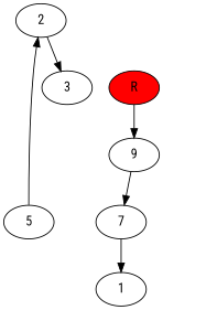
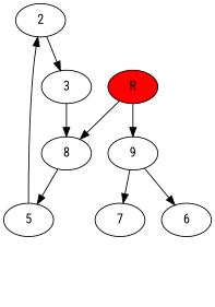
  digraph {
    fontname="Roboto Condensed"
    node [fontname="Roboto Condensed"]
    edge [fontname="Roboto Condensed"]
    2
    3
+   8
    5
    n5 [label=9]
+   6
    7
-   1
    R [fillcolor="#ff0000" style=filled]
    2 -> 3
+   3 -> 8
+   8 -> 5
    5 -> 2
+   n5 -> 6
    n5 -> 7
-   7 -> 1
+   R -> 8
    R -> n5
  }
